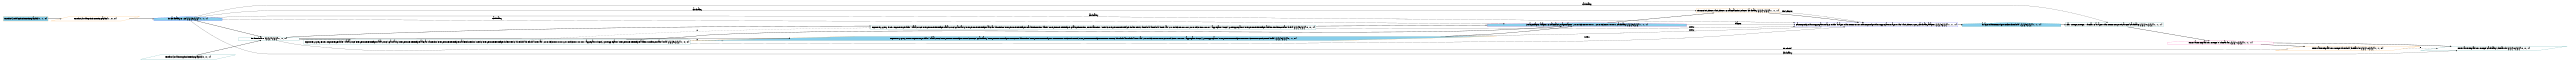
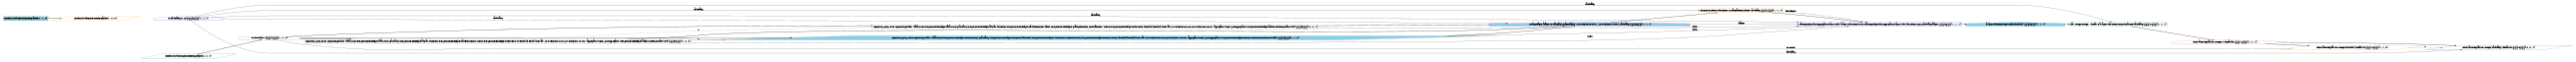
  digraph {
    rankdir=LR
    node [color=teal fillcolor=white shape=box style=filled]
    edge [arrowhead=dot style=bold]
    n1 [color=darkorange label="testAlsoShouldOptimizeLexicographic['1', '0', '0']" shape=parallelogram]
-   n2 [color=blue fillcolor=skyblue label="int cardinality = 1234@@@3@@@['1', '1', '1']" shape=house]
+   n2 [color=blue label="int cardinality = 1234@@@3@@@['1', '1', '1']" shape=house]
    n3 [label="Assert.assertEquals(new Integer(cardinality),thePair.rhs)@@@12@@@['0', '0', '1']" shape=parallelogram]
    n4 [color=blue label="BaseTopNAlgorithm.AggregatorArrayProvider arrayProviderToTest = new BaseTopNAlgorithm.AggregatorArrayProvider(dimSelector,query,cardinality,adapter)@@@8@@@['1', '1', '1']"]
    n5 [color=deeppink fillcolor=skyblue label="StorageAdapter adapter = makeFakeStorageAdapter(\"2018-05-30T00:00:00Z\",\"2018-05-30T01:00:00Z\",cardinality)@@@6@@@['1', '1', '1']" shape=house]
    n6 [label="int threshold = 4@@@4@@@['1', '1', '1']" shape=house]
    n7 [color=darkorange label="DimensionSelector dimSelector = makeFakeDimSelector(cardinality)@@@7@@@['1', '1', '1']"]
    n8 [label="Pair<Integer,Integer> thePair = arrayProviderToTest.computeStartEnd(cardinality)@@@10@@@['1', '1', '1']"]
    n9 [label="TopNQuery query = new TopNQueryBuilder().dataSource(QueryRunnerTestHelper.dataSource).granularity(QueryRunnerTestHelper.allGran).dimension(QueryRunnerTestHelper.marketDimension).filters(QueryRunnerTestHelper.qualityDimension,\"entertainment\").metric(QueryRunnerTestHelper.indexMetric).threshold(threshold).intervals(\"2018-05-30T00:00:00Z/2018-05-31T00:00:00Z\").aggregators(AGGS).postAggregators(QueryRunnerTestHelper.addRowsIndexConstant).build()@@@5@@@['0', '0', '1']"]
    n10 [fillcolor=skyblue label="arrayProviderToTest.ignoreAfterThreshold()@@@9@@@['1', '1', '1']" shape=house]
    n11 [color=darkorange fillcolor=skyblue label="TopNQuery query = new TopNQueryBuilder().dataSource(QueryRunnerTestHelper.DATA_SOURCE).granularity(QueryRunnerTestHelper.ALL_GRAN).dimension(QueryRunnerTestHelper.MARKET_DIMENSION).metric(QueryRunnerTestHelper.INDEX_METRIC).threshold(threshold).intervals(\"2018-05-30T00:00:00Z/2018-05-30T01:00:00Z\").aggregators(AGGS).postAggregators(QueryRunnerTestHelper.ADD_ROWS_INDEX_CONSTANT).build()@@@5@@@['0', '1', '0']" shape=parallelogram]
    n12 [label="TopNQuery query = new TopNQueryBuilder().dataSource(QueryRunnerTestHelper.dataSource).granularity(QueryRunnerTestHelper.allGran).dimension(QueryRunnerTestHelper.marketDimension).metric(QueryRunnerTestHelper.indexMetric).threshold(threshold).intervals(\"2018-05-30T00:00:00Z/2018-05-30T01:00:00Z\").aggregators(AGGS).postAggregators(QueryRunnerTestHelper.addRowsIndexConstant).build()@@@5@@@['1', '0', '0']"]
    n13 [color=darkorange label="Assert.assertEquals(new Integer(threshold),thePair.rhs)@@@12@@@['1', '1', '0']" shape=parallelogram]
    n14 [color=darkorange fillcolor=skyblue label="testAlsoShouldOptimizeLexicographic['0', '1', '0']"]
    n15 [label="testAlsoShouldNotOptimizeLexicographic['0', '0', '1']" shape=parallelogram]
    n16 [color=deeppink label="Assert.assertEquals(new Integer(0),thePair.lhs)@@@11@@@['1', '1', '1']" shape=house]
-   n1 -> n2 [arrowhead=onormal]
    n2 -> n3 [label=cardinality style=solid]
    n2 -> n4 [arrowhead=normal label=cardinality style=solid]
    n2 -> n5 [label=cardinality style=solid]
-   n2 -> n6
    n2 -> n7 [arrowhead=normal label=cardinality style=solid]
    n2 -> n8 [label=cardinality style=solid]
    n4 -> n10
    n5 -> n4 [label=adapter style=solid]
    n5 -> n7 [arrowhead=onormal]
    n6 -> n9 [arrowhead=onormal]
    n6 -> n11
    n6 -> n12
    n6 -> n13 [arrowhead=onormal label=threshold style=solid]
    n7 -> n4 [arrowhead=normal]
    n7 -> n4 [label=dimSelector style=solid]
    n8 -> n16 [arrowhead=onormal]
    n9 -> n4 [arrowhead=normal label=query style=solid]
    n9 -> n5 [arrowhead=onormal]
    n10 -> n8
    n11 -> n4 [arrowhead=onormal label=query style=solid]
    n11 -> n5 [arrowhead=onormal]
    n12 -> n4 [label=query style=solid]
    n12 -> n5 [arrowhead=normal]
    n12 -> n9 [arrowhead=onormal label=0 style=dashed]
    n12 -> n11 [arrowhead=onormal label=0 style=dashed]
    n13 -> n3 [arrowhead=normal label=0 style=dashed]
    n14 -> n1 [arrowhead=onormal]
    n15 -> n6
    n16 -> n3 [arrowhead=normal]
    n16 -> n13
  }
